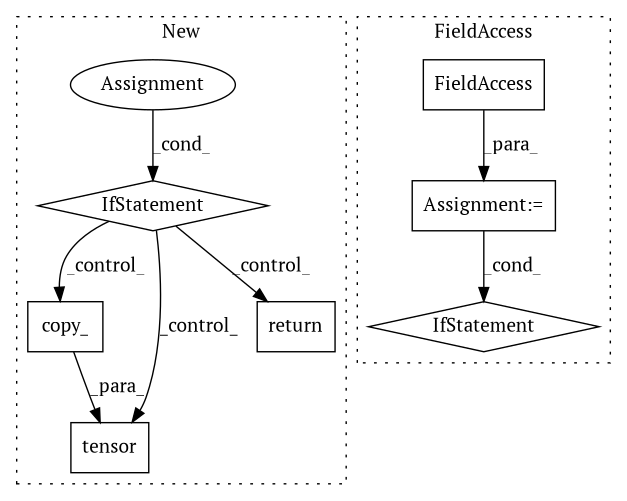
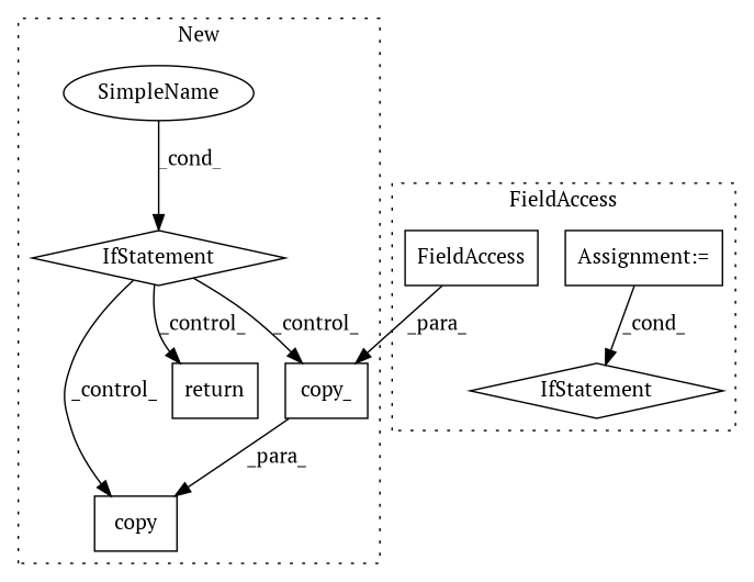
  digraph {
    fontname="PT Serif"
    node [a=32 fontname="PT Serif" shape=box]
    edge [fontname="PT Serif"]
    n1 [l="6,1" label=copy_ s="6200,6224"]
    n2 [a=25 l="4,2" label=IfStatement s="5645,5662" shape=diamond]
-   n3 [a=42 l=13 label=Assignment s=5649 shape=ellipse]
-   n4 [l="7,1" label=tensor s="6212,6223"]
+   n3 [a=42 l=13 label=SimpleName s=5649 shape=ellipse]
+   n4 [l="7,1" label=copy s="6212,6223"]
    n5 [a=41 l=7 label=return s=5672]
    n6 [a=25 l="8,2" label=IfStatement s="5593,5636" shape=diamond]
    n7 [a=7 l=1 label="Assignment:=" s=5447]
    n8 [a=22 l=10 label=FieldAccess s=5448]
    subgraph cluster_1 {
      label=New
      style=dotted
      n1
      n2
      n3
      n4
      n5
    }
    subgraph cluster_2 {
      label=FieldAccess
      style=dotted
      n6
      n7
      n8
    }
    n1 -> n4 [label=_para_]
    n2 -> n1 [label=_control_]
    n2 -> n4 [label=_control_]
    n2 -> n5 [label=_control_]
    n3 -> n2 [label=_cond_]
    n7 -> n6 [label=_cond_]
-   n8 -> n7 [label=_para_]
+   n8 -> n1 [label=_para_]
  }
